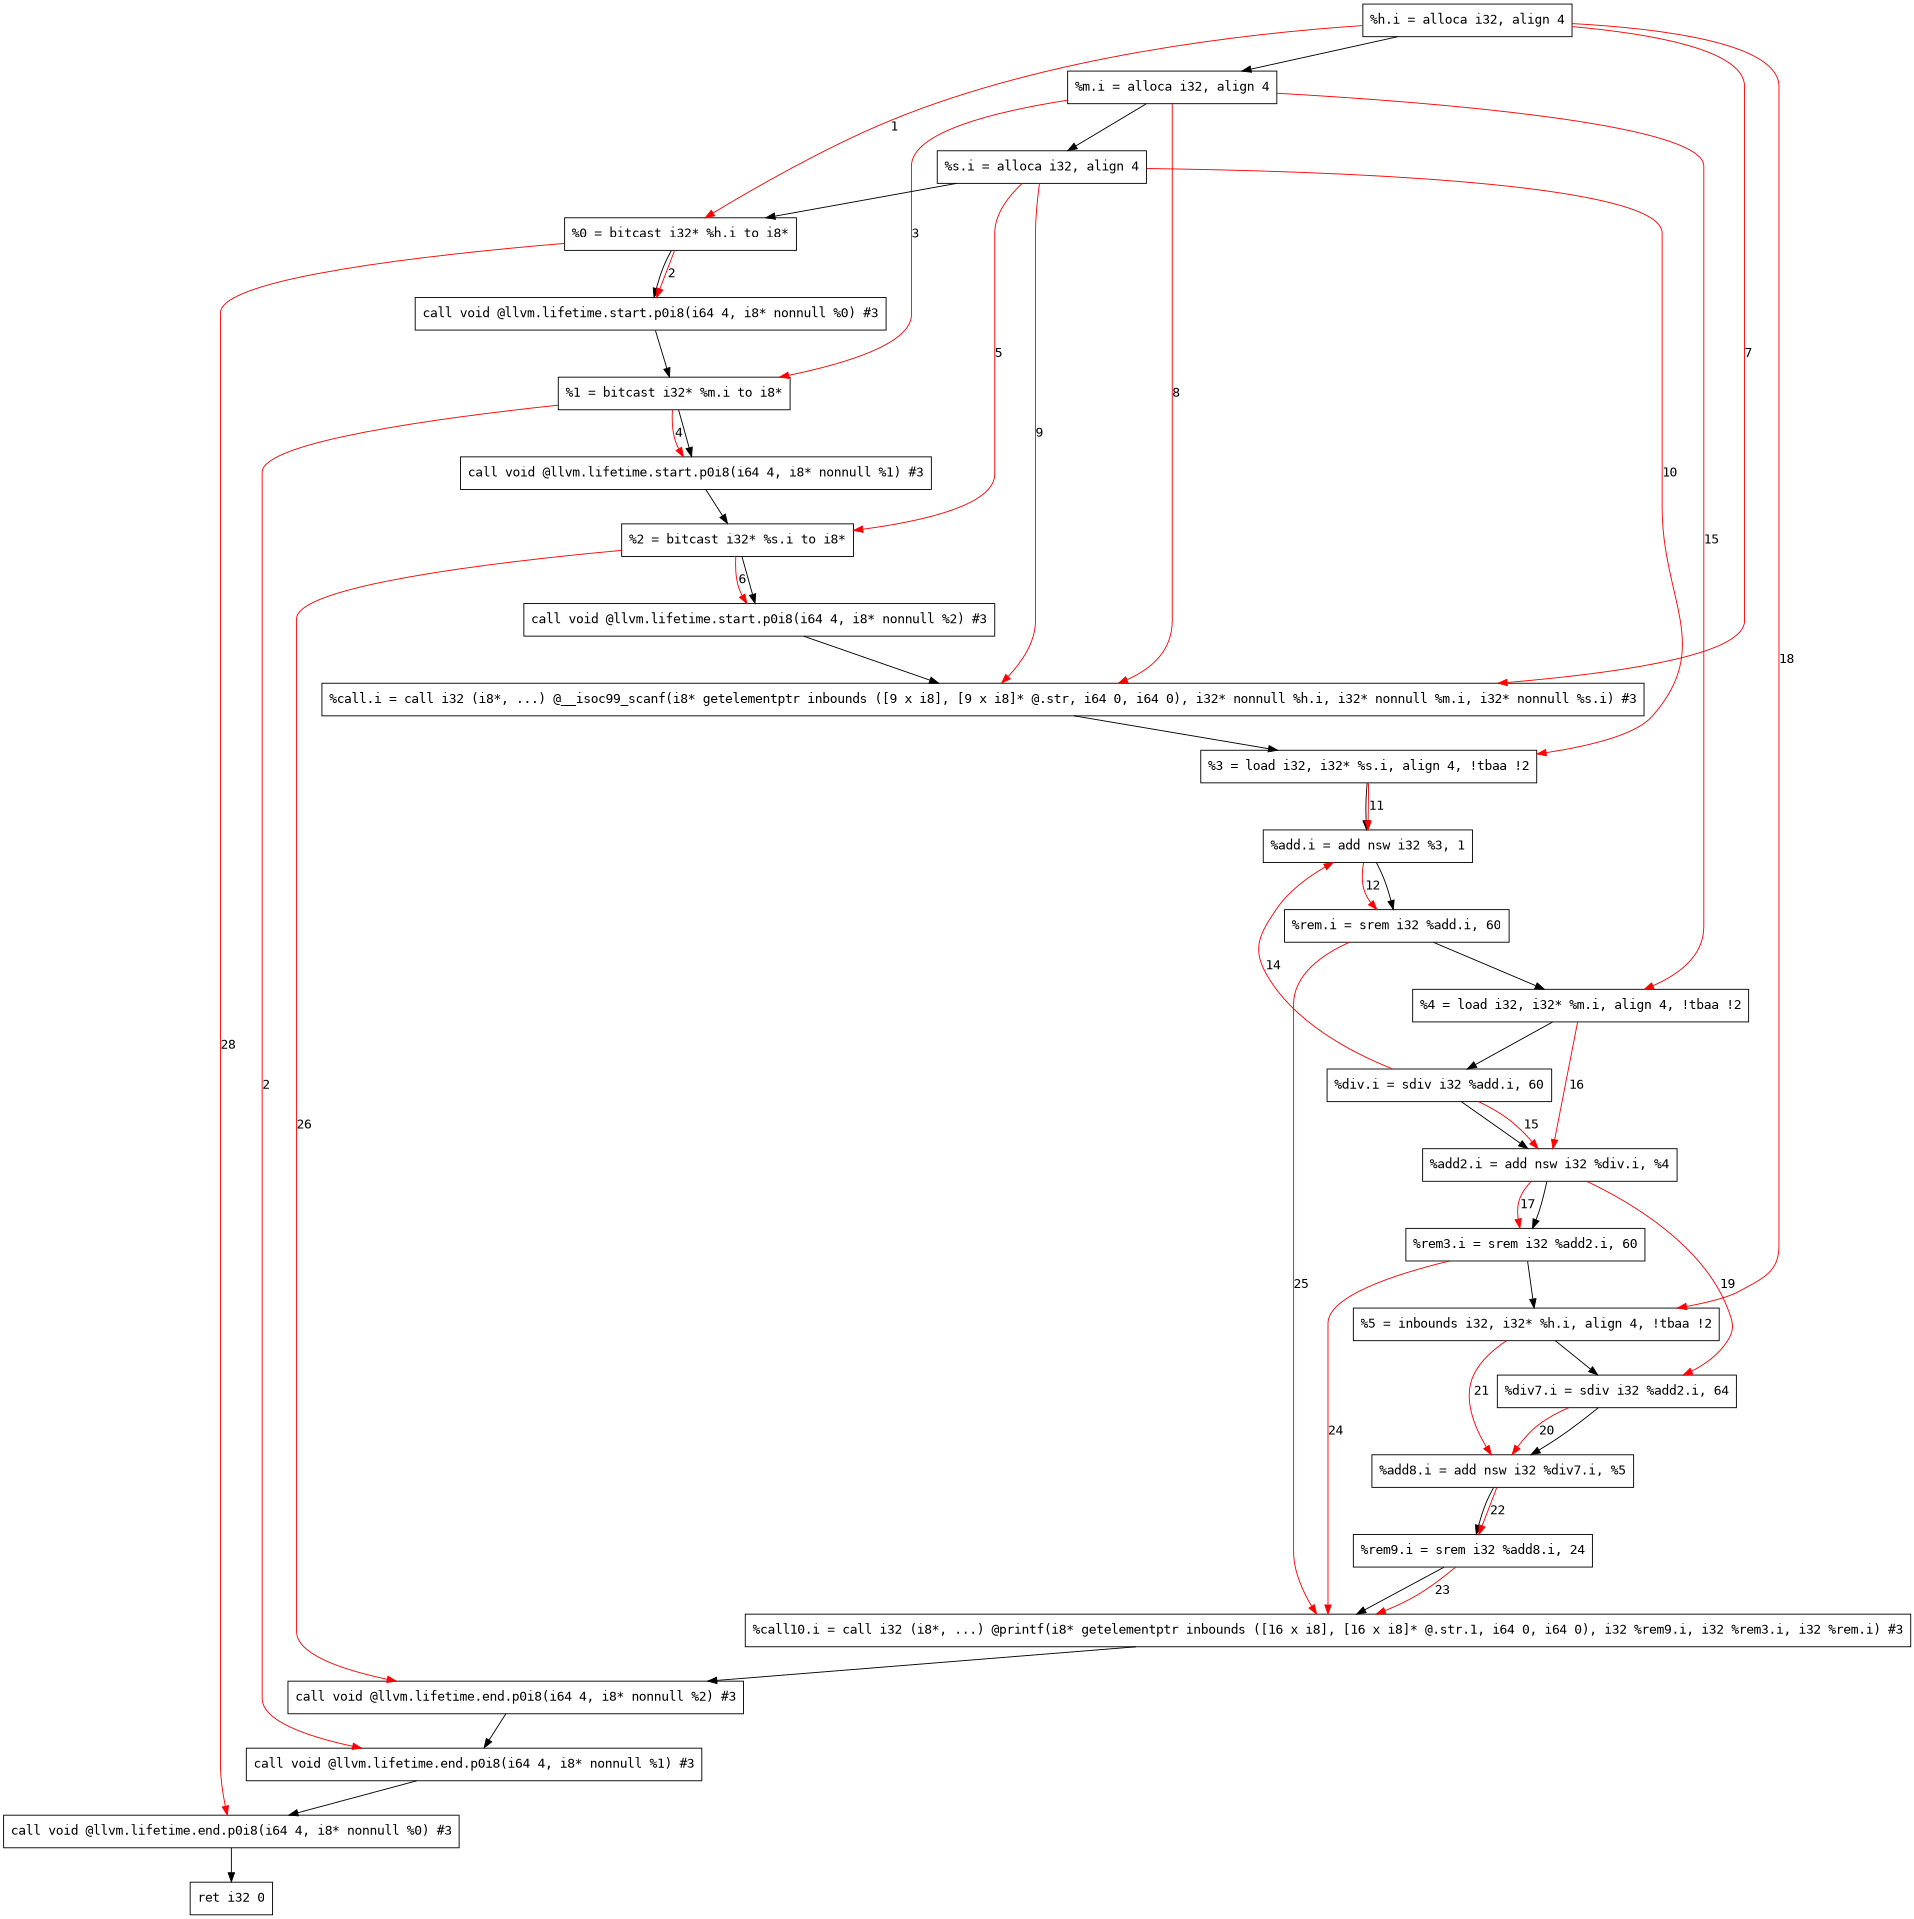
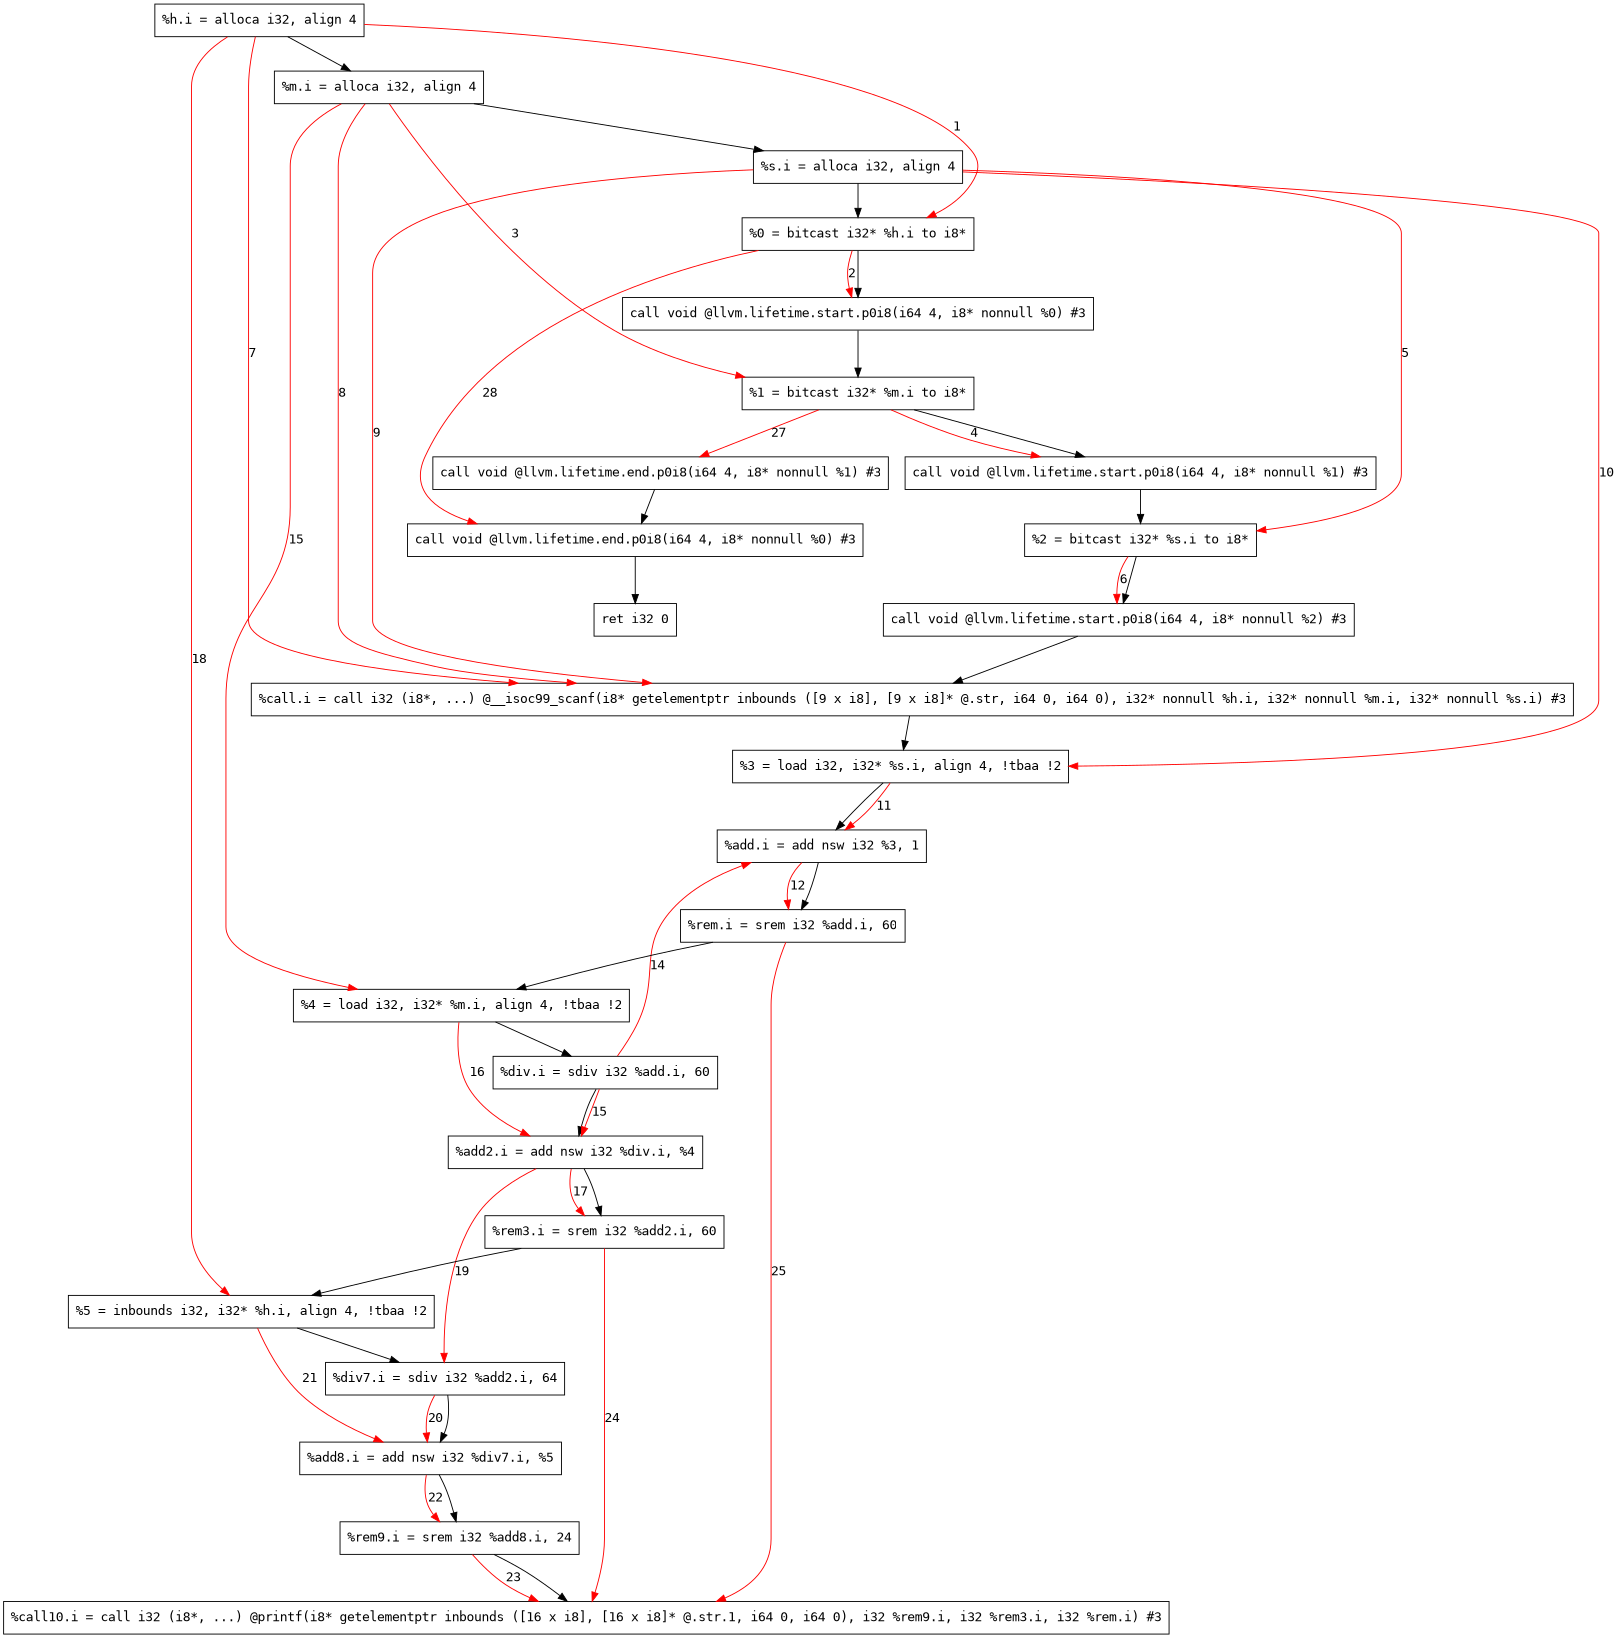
  digraph {
    fontname="DejaVu Sans Mono"
    node [fontname="DejaVu Sans Mono" shape=record]
    edge [fontname="DejaVu Sans Mono" color=red]
    n1 [label="  %h.i = alloca i32, align 4"]
    n2 [label="  %m.i = alloca i32, align 4"]
    n3 [label="  %0 = bitcast i32* %h.i to i8*"]
    n4 [label="  %call.i = call i32 (i8*, ...) @__isoc99_scanf(i8* getelementptr inbounds ([9 x i8], [9 x i8]* @.str, i64 0, i64 0), i32* nonnull %h.i, i32* nonnull %m.i, i32* nonnull %s.i) #3"]
    n5 [label="%5 = inbounds i32, i32* %h.i, align 4, !tbaa !2"]
    n6 [label="  %s.i = alloca i32, align 4"]
    n7 [label="  %1 = bitcast i32* %m.i to i8*"]
    n8 [label="  %4 = load i32, i32* %m.i, align 4, !tbaa !2"]
    n9 [label="  call void @llvm.lifetime.start.p0i8(i64 4, i8* nonnull %0) #3"]
    n10 [label="  call void @llvm.lifetime.end.p0i8(i64 4, i8* nonnull %0) #3"]
    n11 [label="  %3 = load i32, i32* %s.i, align 4, !tbaa !2"]
    n12 [label="%div7.i = sdiv i32 %add2.i, 64"]
    n13 [label="  %add8.i = add nsw i32 %div7.i, %5"]
    n14 [label="  %2 = bitcast i32* %s.i to i8*"]
    n15 [label="  call void @llvm.lifetime.start.p0i8(i64 4, i8* nonnull %1) #3"]
    n16 [label="  call void @llvm.lifetime.end.p0i8(i64 4, i8* nonnull %1) #3"]
    n17 [label="  %div.i = sdiv i32 %add.i, 60"]
    n18 [label="  %add2.i = add nsw i32 %div.i, %4"]
    n19 [label="  call void @llvm.lifetime.start.p0i8(i64 4, i8* nonnull %2) #3"]
-   n20 [label="  call void @llvm.lifetime.end.p0i8(i64 4, i8* nonnull %2) #3"]
    n21 [label="  %add.i = add nsw i32 %3, 1"]
    n22 [label="  ret i32 0"]
    n23 [label="  %rem.i = srem i32 %add.i, 60"]
    n24 [label="  %call10.i = call i32 (i8*, ...) @printf(i8* getelementptr inbounds ([16 x i8], [16 x i8]* @.str.1, i64 0, i64 0), i32 %rem9.i, i32 %rem3.i, i32 %rem.i) #3"]
    n25 [label="  %rem3.i = srem i32 %add2.i, 60"]
    n26 [label="  %rem9.i = srem i32 %add8.i, 24"]
    n1 -> n2 [color=""]
    n1 -> n3 [label=1]
    n1 -> n4 [label=7]
    n1 -> n5 [label=18]
    n2 -> n4 [label=8]
    n2 -> n6 [color=""]
    n2 -> n7 [label=3]
    n2 -> n8 [label=15]
    n3 -> n9 [color=""]
    n3 -> n9 [label=2]
    n3 -> n10 [label=28]
    n4 -> n11 [color=""]
    n5 -> n12 [color=""]
    n5 -> n13 [label=21]
    n6 -> n3 [color=""]
    n6 -> n4 [label=9]
    n6 -> n11 [label=10]
    n6 -> n14 [label=5]
    n7 -> n15 [color=""]
    n7 -> n15 [label=4]
-   n7 -> n16 [label=2]
+   n7 -> n16 [label=27]
    n8 -> n17 [color=""]
    n8 -> n18 [label=16]
    n9 -> n7 [color=""]
    n10 -> n22 [color=""]
    n11 -> n21 [color=""]
    n11 -> n21 [label=11]
    n12 -> n13 [color=""]
    n12 -> n13 [label=20]
    n13 -> n26 [color=""]
    n13 -> n26 [label=22]
    n14 -> n19 [color=""]
    n14 -> n19 [label=6]
-   n14 -> n20 [label=26]
    n15 -> n14 [color=""]
    n16 -> n10 [color=""]
    n17 -> n18 [color=""]
    n17 -> n18 [label=15]
    n17 -> n21 [label=14]
    n18 -> n12 [label=19]
    n18 -> n25 [color=""]
    n18 -> n25 [label=17]
    n19 -> n4 [color=""]
-   n20 -> n16 [color=""]
    n21 -> n23 [color=""]
    n21 -> n23 [label=12]
    n23 -> n8 [color=""]
    n23 -> n24 [label=25]
-   n24 -> n20 [color=""]
    n25 -> n5 [color=""]
    n25 -> n24 [label=24]
    n26 -> n24 [color=""]
    n26 -> n24 [label=23]
  }
